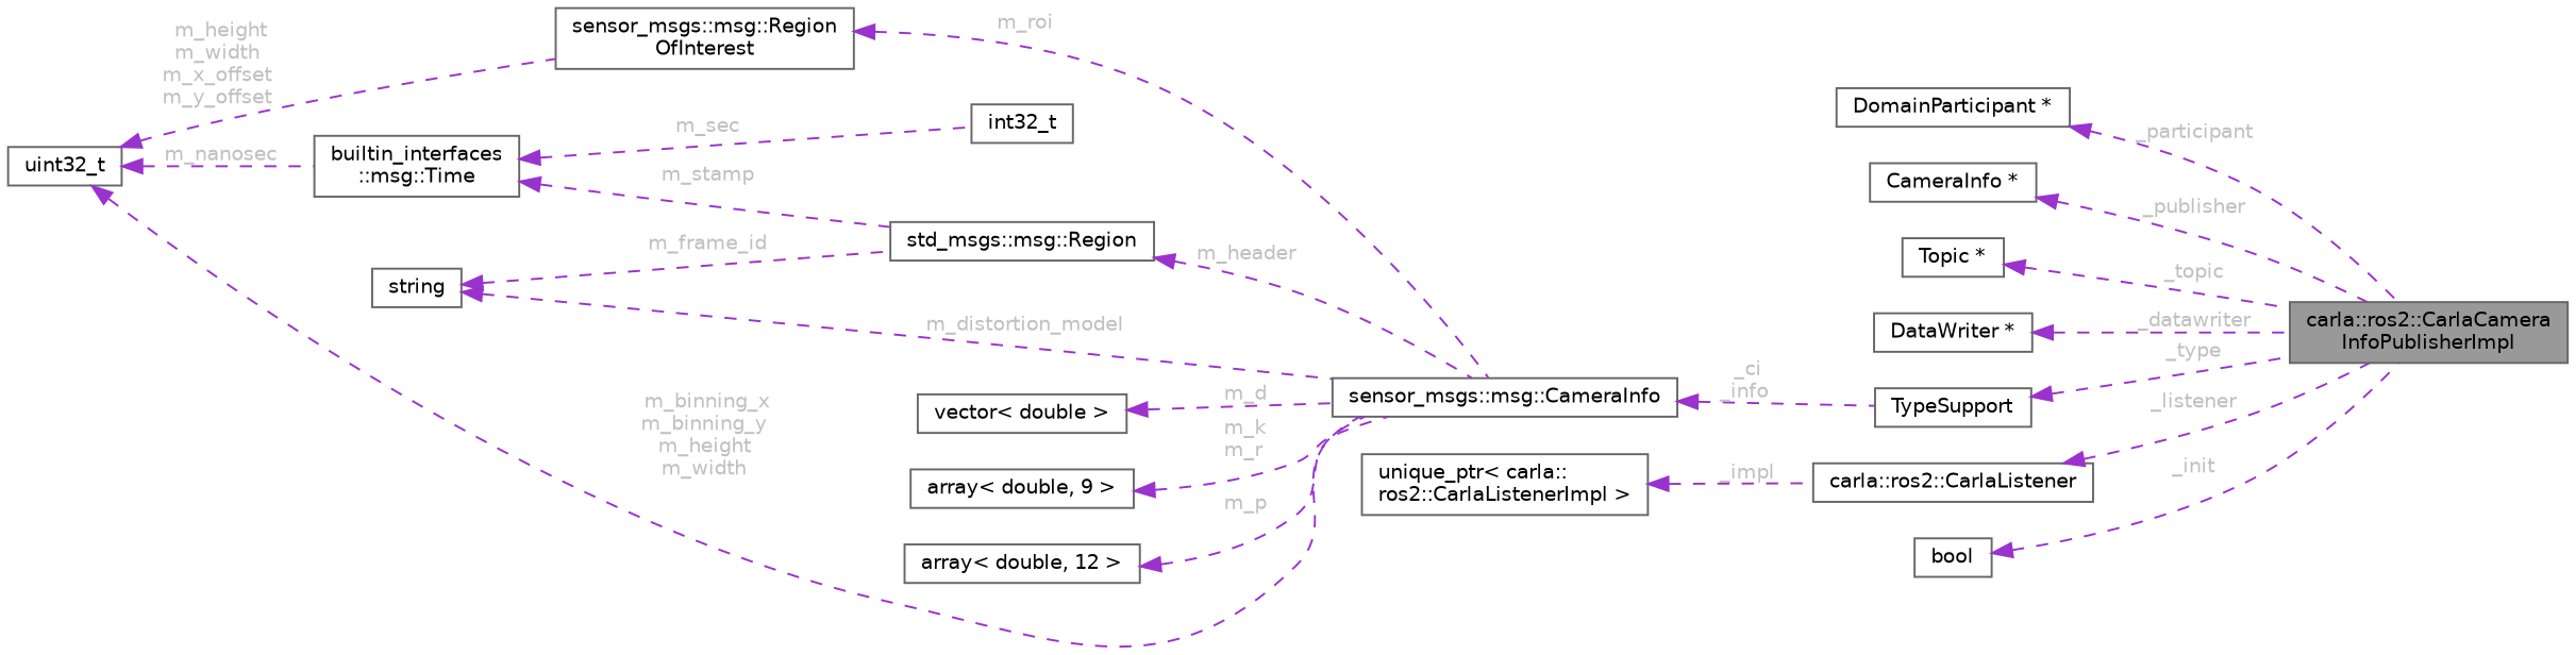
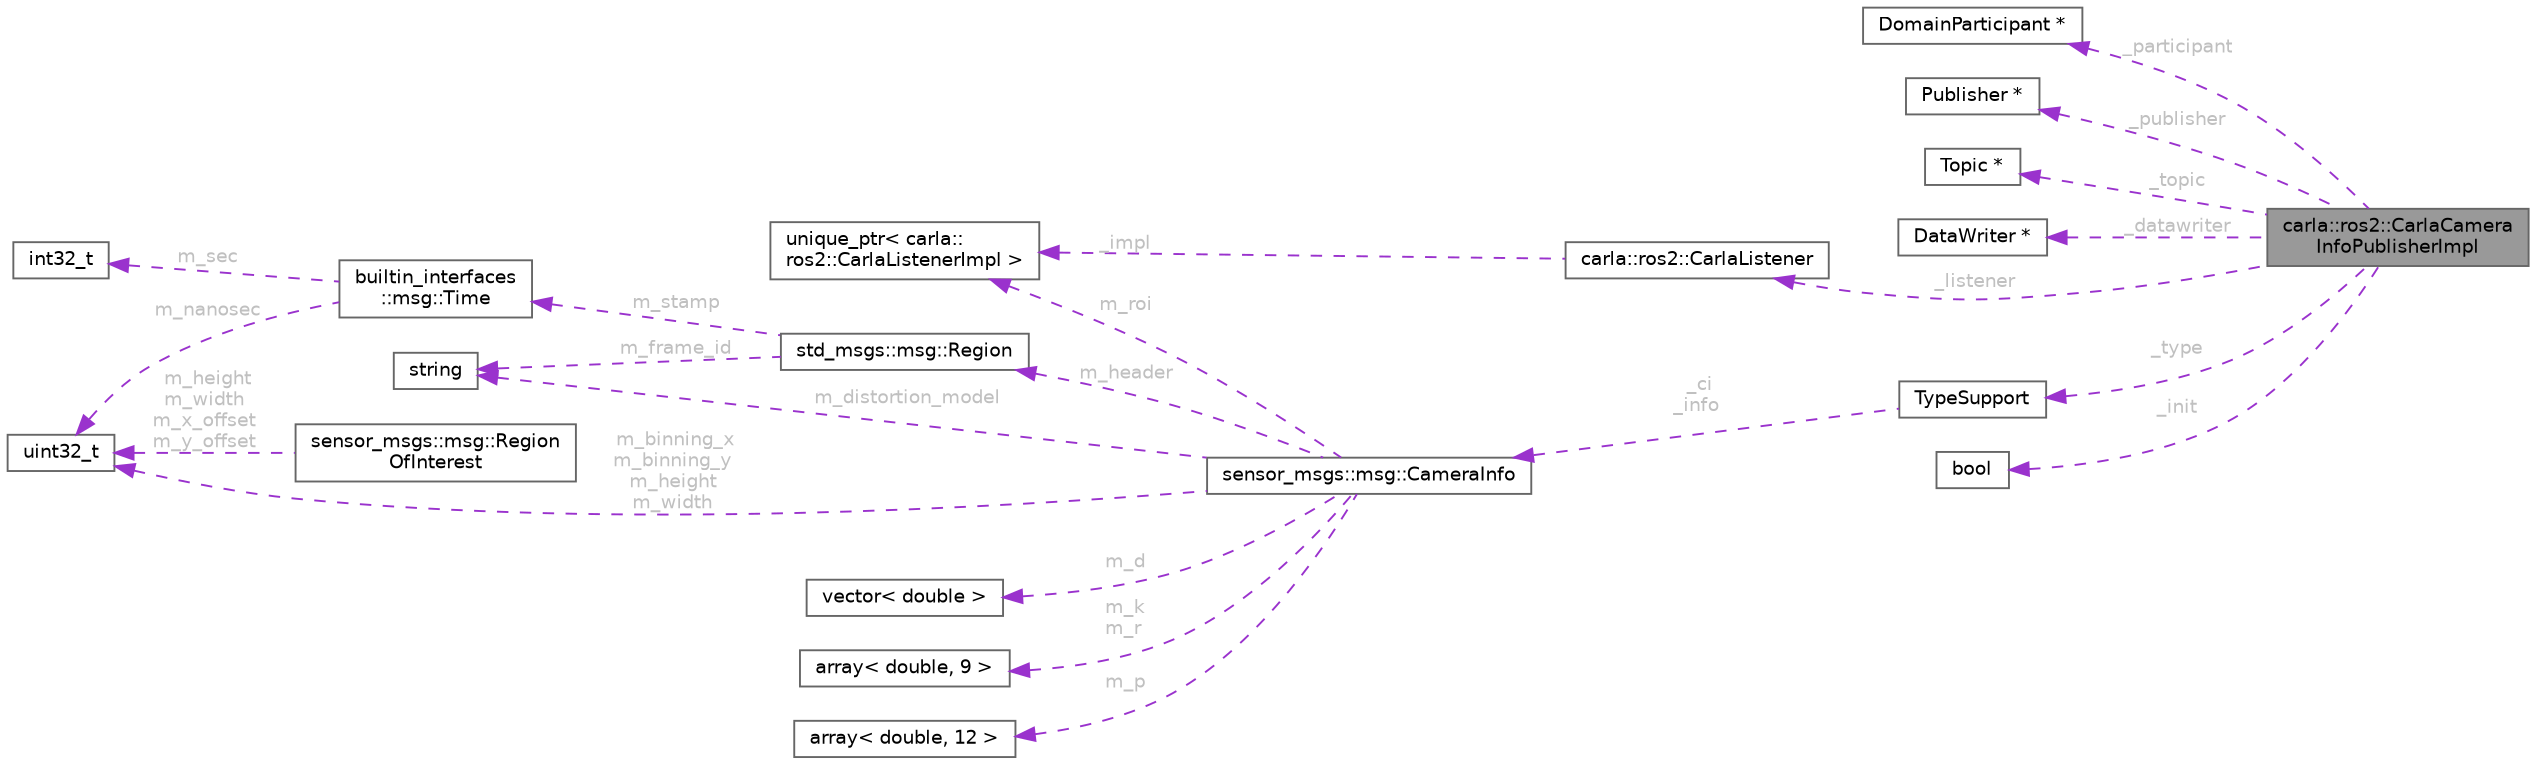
  digraph {
    rankdir=LR
    node [color=gray40 fillcolor=white fontname=Helvetica fontsize=10 shape=box style=filled]
    edge [color=darkorchid3 dir=back fontcolor=grey fontname=Helvetica fontsize=10 labelfontname=Helvetica labelfontsize=10 style=dashed]
    n1 [fillcolor=grey60 fontcolor=black height=0.2 label="carla::ros2::CarlaCamera\lInfoPublisherImpl" width=0.4]
    n2 [height=0.2 label="DomainParticipant *" width=0.4]
-   n3 [height=0.2 label="CameraInfo *" width=0.4]
+   n3 [height=0.2 label="Publisher *" width=0.4]
    n4 [height=0.2 label="Topic *" width=0.4]
    n5 [height=0.2 label="DataWriter *" width=0.4]
    n6 [height=0.2 label=TypeSupport width=0.4]
    n7 [height=0.2 label="carla::ros2::CarlaListener" width=0.4]
    n8 [height=0.2 label="unique_ptr\< carla::\lros2::CarlaListenerImpl \>" width=0.4]
    n9 [height=0.2 label=bool width=0.4]
    n10 [height=0.2 label="sensor_msgs::msg::Region\lOfInterest" width=0.4]
    n11 [height=0.2 label="sensor_msgs::msg::CameraInfo" width=0.4]
    n12 [height=0.2 label="std_msgs::msg::Region" width=0.4]
    n13 [height=0.2 label="builtin_interfaces\l::msg::Time" width=0.4]
    n14 [height=0.2 label=int32_t width=0.4]
    n15 [height=0.2 label=uint32_t width=0.4]
    n16 [height=0.2 label=string width=0.4]
    n17 [height=0.2 label="vector\< double \>" width=0.4]
    n18 [height=0.2 label="array\< double, 9 \>" width=0.4]
    n19 [height=0.2 label="array\< double, 12 \>" width=0.4]
    n2 -> n1 [label=" _participant"]
    n3 -> n1 [label=" _publisher"]
    n4 -> n1 [label=" _topic"]
    n5 -> n1 [label=" _datawriter"]
    n6 -> n1 [label=" _type"]
    n7 -> n1 [label=" _listener"]
    n8 -> n7 [label=" _impl"]
    n9 -> n1 [label=" _init"]
-   n10 -> n11 [label=" m_roi"]
+   n8 -> n11 [label=" m_roi"]
    n11 -> n6 [label=" _ci\n_info"]
    n12 -> n11 [label=" m_header"]
    n13 -> n12 [label=" m_stamp"]
-   n13 -> n14 [label=" m_sec"]
+   n14 -> n13 [label=" m_sec"]
    n15 -> n10 [label=" m_height\nm_width\nm_x_offset\nm_y_offset"]
    n15 -> n11 [label=" m_binning_x\nm_binning_y\nm_height\nm_width"]
    n15 -> n13 [label=" m_nanosec"]
    n16 -> n11 [label=" m_distortion_model"]
    n16 -> n12 [label=" m_frame_id"]
    n17 -> n11 [label=" m_d"]
    n18 -> n11 [label=" m_k\nm_r"]
    n19 -> n11 [label=" m_p"]
  }
